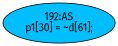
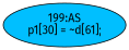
  strict digraph {
    fontname="Fira Sans"
-   n1 [ast="<pyverilog.vparser.ast.Assign object at 0x7f40783b4f90>" def_var="['p1']" fillcolor=deepskyblue label="192:AS\np1[30] = ~d[61];" statements="[]" style=filled typ=Assign use_var="['d']" fontname="Fira Sans"]
+   n1 [ast="<pyverilog.vparser.ast.Assign object at 0x7f40783b4f90>" def_var="['p1']" fillcolor=deepskyblue label="199:AS\np1[30] = ~d[61];" statements="[]" style=filled typ=Assign use_var="['d']" fontname="Fira Sans"]
  }
